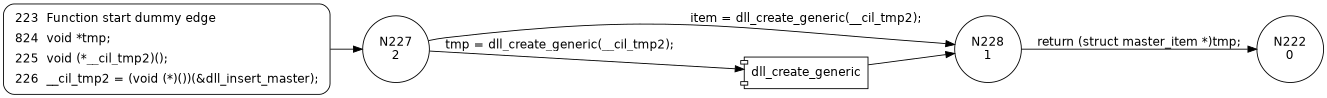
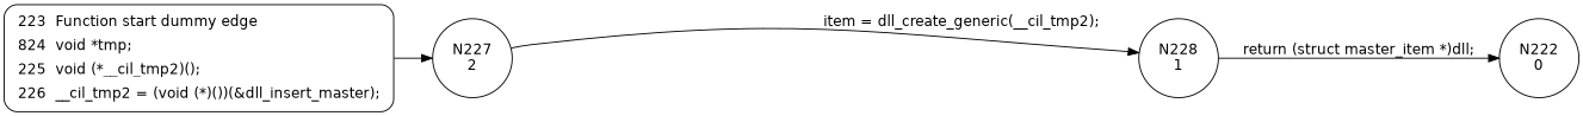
  digraph {
    fontname="DejaVu Sans"
    rankdir=LR
    node [fontname="DejaVu Sans" shape=circle]
    edge [fontname="DejaVu Sans"]
    n1 [label="N227\n2"]
    n2 [label="N228\n1"]
-   n3 [label=dll_create_generic shape=component]
    n4 [label="N222\n0"]
    n5 [fillcolor=white label=<<table border="0" cellborder="0" cellpadding="3" bgcolor="white"><tr><td align="right">223</td><td align="left">Function start dummy edge</td></tr><tr><td align="right">824</td><td align="left">void *tmp;</td></tr><tr><td align="right">225</td><td align="left">void (*__cil_tmp2)();</td></tr><tr><td align="right">226</td><td align="left">__cil_tmp2 = (void (*)())(&amp;dll_insert_master);</td></tr></table>> penwidth=1 shape=Mrecord style="filled,bold"]
    n1 -> n2 [label="item = dll_create_generic(__cil_tmp2);"]
-   n1 -> n3 [label="tmp = dll_create_generic(__cil_tmp2);"]
-   n2 -> n4 [label="return (struct master_item *)tmp;"]
-   n3 -> n2
+   n2 -> n4 [label="return (struct master_item *)dll;"]
    n5 -> n1
  }
